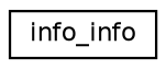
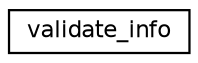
  digraph {
    rankdir=LR
-   n1 [color=black fillcolor=white fontname=Helvetica fontsize=10 height=0.2 label=info_info shape=record style=filled width=0.4]
+   n1 [color=black fillcolor=white fontname=Helvetica fontsize=10 height=0.2 label=validate_info shape=record style=filled width=0.4]
  }
